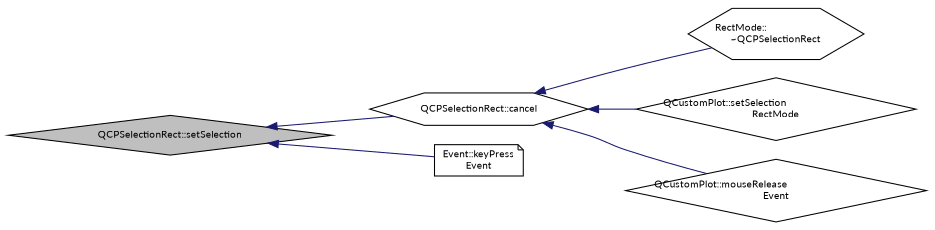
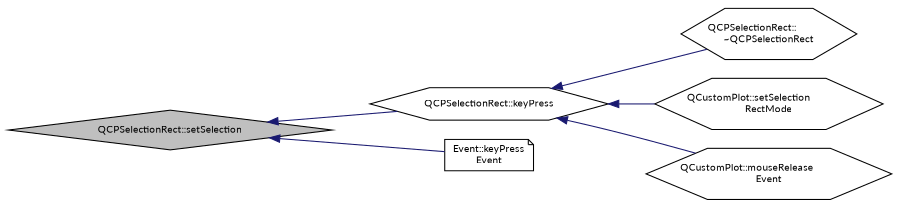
  digraph {
    fontname=Lato
    rankdir=LR
    node [color=black fillcolor=white fontname=Lato fontsize=10 shape=hexagon style=filled]
    edge [color=midnightblue dir=back fontname=Lato fontsize=10 labelfontname=Helvetica labelfontsize=10 style=solid]
    n1 [fillcolor=grey75 fontcolor=black height=0.2 label="QCPSelectionRect::setSelection" shape=diamond width=0.4]
-   n2 [height=0.2 label="QCPSelectionRect::cancel" width=0.4]
+   n2 [height=0.2 label="QCPSelectionRect::keyPress" width=0.4]
    n3 [height=0.2 label="Event::keyPress\lEvent" shape=note width=0.4]
-   n4 [height=0.2 label="RectMode::\l~QCPSelectionRect" width=0.4]
-   n5 [height=0.2 label="QCustomPlot::setSelection\lRectMode" shape=diamond width=0.4]
-   n6 [height=0.2 label="QCustomPlot::mouseRelease\lEvent" shape=diamond width=0.4]
+   n4 [height=0.2 label="QCPSelectionRect::\l~QCPSelectionRect" width=0.4]
+   n5 [height=0.2 label="QCustomPlot::setSelection\lRectMode" width=0.4]
+   n6 [height=0.2 label="QCustomPlot::mouseRelease\lEvent" width=0.4]
    n1 -> n2
    n1 -> n3
    n2 -> n4
    n2 -> n5
    n2 -> n6
  }
